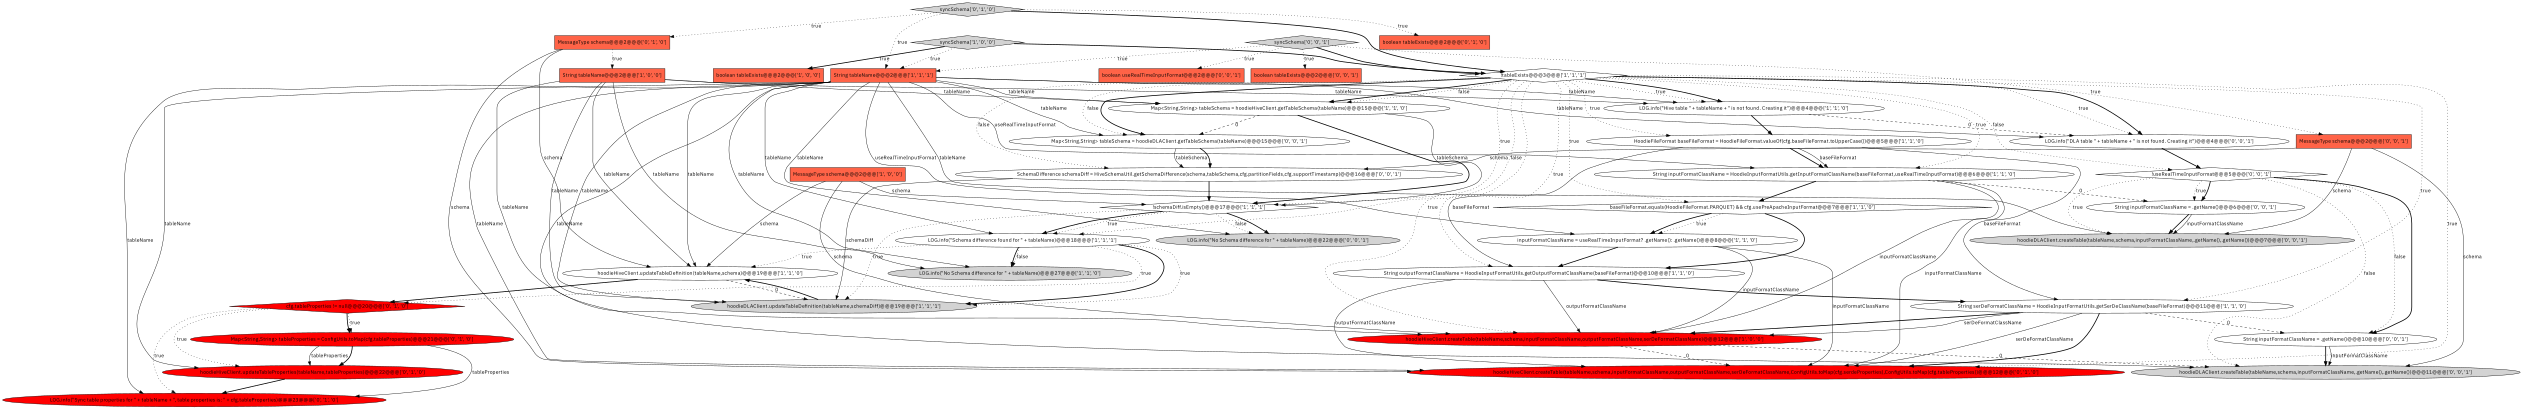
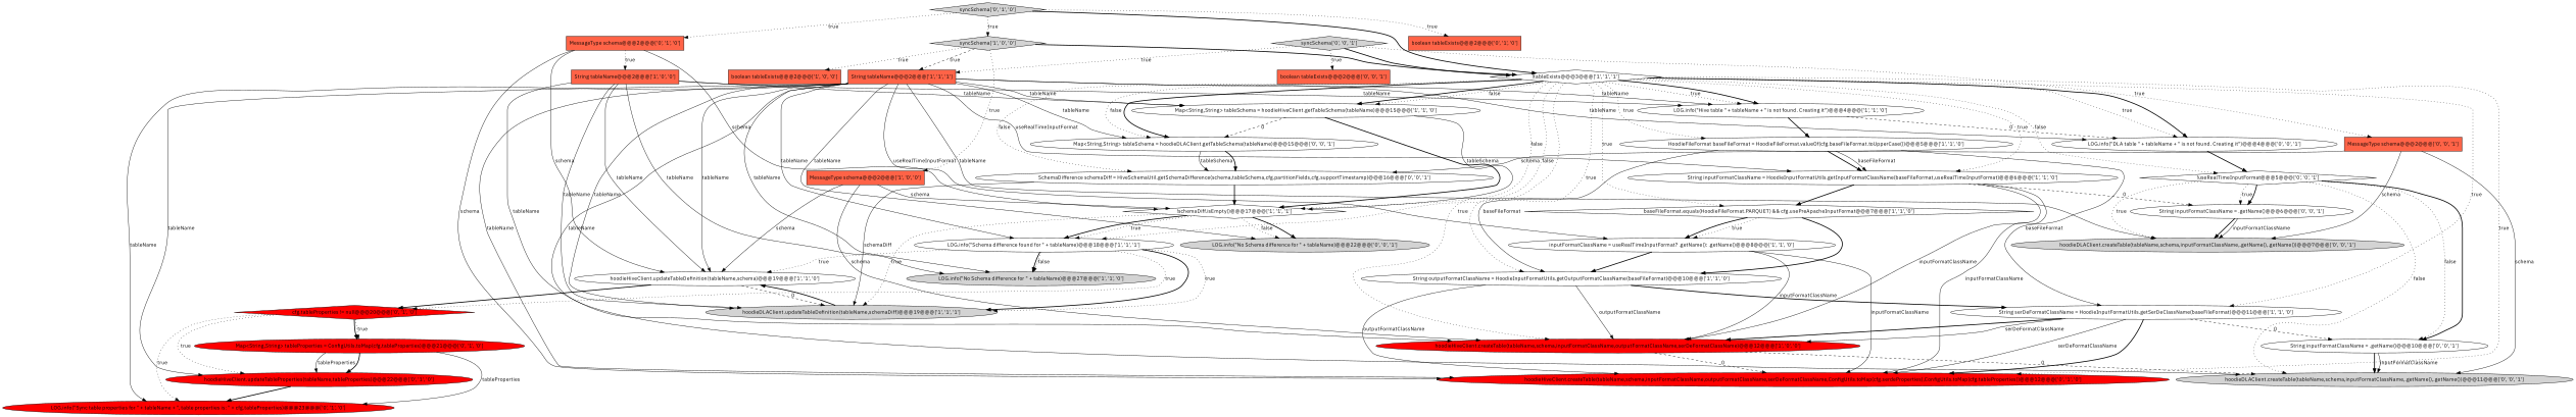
  digraph {
    fontname="IBM Plex Sans"
    node [fillcolor=white fontname="IBM Plex Sans" shape=ellipse style=filled]
    edge [fontname="IBM Plex Sans" style=solid]
    n1 [fillcolor=lightgray label="syncSchema['1', '0', '0']" shape=diamond]
    n2 [fillcolor=tomato label="MessageType schema@@@2@@@['1', '0', '0']" shape=box]
    n3 [fillcolor=tomato label="String tableName@@@2@@@['1', '1', '1']" shape=box]
    n4 [label="!tableExists@@@3@@@['1', '1', '1']" shape=diamond]
    n5 [fillcolor=tomato label="boolean tableExists@@@2@@@['1', '0', '0']" shape=box]
    n6 [label="hoodieHiveClient.updateTableDefinition(tableName,schema)@@@19@@@['1', '1', '0']"]
    n7 [label="!schemaDiff.isEmpty()@@@17@@@['1', '1', '1']" shape=diamond]
    n8 [fillcolor=red label="hoodieHiveClient.createTable(tableName,schema,inputFormatClassName,outputFormatClassName,serDeFormatClassName)@@@12@@@['1', '0', '0']"]
    n9 [label="LOG.info(\"Schema difference found for \" + tableName)@@@18@@@['1', '1', '1']"]
    n10 [fillcolor=lightgray label="hoodieDLAClient.updateTableDefinition(tableName,schemaDiff)@@@19@@@['1', '1', '1']"]
    n11 [fillcolor=lightgray label="LOG.info(\"No Schema difference for \" + tableName)@@@27@@@['1', '1', '0']"]
    n12 [fillcolor=lightgray label="hoodieDLAClient.createTable(tableName,schema,inputFormatClassName,.getName(),.getName())@@@11@@@['0', '0', '1']"]
    n13 [fillcolor=lightgray label="LOG.info(\"No Schema difference for \" + tableName)@@@22@@@['0', '0', '1']"]
    n14 [label="LOG.info(\"DLA table \" + tableName + \" is not found. Creating it\")@@@4@@@['0', '0', '1']"]
    n15 [label="Map<String,String> tableSchema = hoodieDLAClient.getTableSchema(tableName)@@@15@@@['0', '0', '1']"]
    n16 [fillcolor=lightgray label="hoodieDLAClient.createTable(tableName,schema,inputFormatClassName,.getName(),.getName())@@@7@@@['0', '0', '1']"]
    n17 [fillcolor=red label="hoodieHiveClient.updateTableProperties(tableName,tableProperties)@@@22@@@['0', '1', '0']"]
    n18 [fillcolor=red label="LOG.info(\"Sync table properties for \" + tableName + \", table properties is: \" + cfg.tableProperties)@@@23@@@['0', '1', '0']"]
    n19 [label="LOG.info(\"Hive table \" + tableName + \" is not found. Creating it\")@@@4@@@['1', '1', '0']"]
    n20 [label="inputFormatClassName = useRealTimeInputFormat? .getName(): .getName()@@@8@@@['1', '1', '0']"]
    n21 [fillcolor=red label="hoodieHiveClient.createTable(tableName,schema,inputFormatClassName,outputFormatClassName,serDeFormatClassName,ConfigUtils.toMap(cfg.serdeProperties),ConfigUtils.toMap(cfg.tableProperties))@@@12@@@['0', '1', '0']"]
    n22 [label="Map<String,String> tableSchema = hoodieHiveClient.getTableSchema(tableName)@@@15@@@['1', '1', '0']"]
    n23 [label="String inputFormatClassName = HoodieInputFormatUtils.getInputFormatClassName(baseFileFormat,useRealTimeInputFormat)@@@6@@@['1', '1', '0']"]
    n24 [fillcolor=tomato label="String tableName@@@2@@@['1', '0', '0']" shape=box]
    n25 [label="SchemaDifference schemaDiff = HiveSchemaUtil.getSchemaDifference(schema,tableSchema,cfg.partitionFields,cfg.supportTimestamp)@@@16@@@['0', '0', '1']"]
    n26 [label="!useRealTimeInputFormat@@@5@@@['0', '0', '1']" shape=diamond]
    n27 [label="HoodieFileFormat baseFileFormat = HoodieFileFormat.valueOf(cfg.baseFileFormat.toUpperCase())@@@5@@@['1', '1', '0']"]
    n28 [label="String outputFormatClassName = HoodieInputFormatUtils.getOutputFormatClassName(baseFileFormat)@@@10@@@['1', '1', '0']"]
    n29 [label="String serDeFormatClassName = HoodieInputFormatUtils.getSerDeClassName(baseFileFormat)@@@11@@@['1', '1', '0']"]
    n30 [label="baseFileFormat.equals(HoodieFileFormat.PARQUET) && cfg.usePreApacheInputFormat@@@7@@@['1', '1', '0']" shape=diamond]
    n31 [fillcolor=red label="cfg.tableProperties != null@@@20@@@['0', '1', '0']" shape=diamond]
    n32 [fillcolor=red label="Map<String,String> tableProperties = ConfigUtils.toMap(cfg.tableProperties)@@@21@@@['0', '1', '0']"]
    n33 [label="String inputFormatClassName = .getName()@@@10@@@['0', '0', '1']"]
-   n34 [fillcolor=tomato label="boolean useRealTimeInputFormat@@@2@@@['0', '0', '1']" shape=box]
    n35 [fillcolor=tomato label="boolean tableExists@@@2@@@['0', '1', '0']" shape=box]
    n36 [label="String inputFormatClassName = .getName()@@@6@@@['0', '0', '1']"]
    n37 [fillcolor=tomato label="boolean tableExists@@@2@@@['0', '0', '1']" shape=box]
    n38 [fillcolor=tomato label="MessageType schema@@@2@@@['0', '0', '1']" shape=box]
    n39 [fillcolor=lightgray label="syncSchema['0', '0', '1']" shape=diamond]
    n40 [fillcolor=lightgray label="syncSchema['0', '1', '0']" shape=diamond]
    n41 [fillcolor=tomato label="MessageType schema@@@2@@@['0', '1', '0']" shape=box]
-   n1 -> n3 [label=true style=dotted]
+   n1 -> n2 [label=true style=dotted]
+   n1 -> n3 [label=true style=dashed]
    n1 -> n4 [style=bold]
-   n1 -> n5 [label=true style=bold]
+   n1 -> n5 [label=true style=dotted]
    n2 -> n6 [label=schema]
    n2 -> n7 [label=schema]
    n2 -> n8 [label=schema]
    n3 -> n6 [label=tableName]
    n3 -> n9 [label=tableName]
    n3 -> n10 [label=tableName]
    n3 -> n11 [label=tableName]
    n3 -> n12 [label=tableName]
    n3 -> n13 [label=tableName]
    n3 -> n14 [label=tableName]
    n3 -> n15 [label=tableName]
    n3 -> n16 [label=tableName]
    n3 -> n17 [label=tableName]
    n3 -> n18 [label=tableName]
    n3 -> n19 [label=tableName]
    n3 -> n20 [label=useRealTimeInputFormat]
    n3 -> n21 [label=tableName]
    n3 -> n22 [label=tableName]
    n3 -> n23 [label=useRealTimeInputFormat]
-   n4 -> n7 [label=true style=dotted]
+   n4 -> n7 [label=false style=dotted]
    n4 -> n8 [label=true style=dotted]
    n4 -> n9 [label=false style=dotted]
    n4 -> n14 [label=true style=dotted]
    n4 -> n14 [style=bold]
    n4 -> n15 [style=bold]
    n4 -> n15 [label=false style=dotted]
    n4 -> n19 [label=true style=dotted]
    n4 -> n19 [style=bold]
    n4 -> n21 [label=true style=dotted]
    n4 -> n22 [style=bold]
    n4 -> n22 [label=false style=dotted]
    n4 -> n23 [label=true style=dotted]
    n4 -> n25 [label=false style=dotted]
    n4 -> n26 [label=false style=dotted]
    n4 -> n27 [label=true style=dotted]
    n4 -> n28 [label=true style=dotted]
    n4 -> n29 [label=true style=dotted]
    n4 -> n30 [label=true style=dotted]
    n6 -> n10 [label=0 style=dashed]
    n6 -> n31 [style=bold]
    n7 -> n9 [style=bold]
    n7 -> n9 [label=true style=dotted]
    n7 -> n10 [label=true style=dotted]
    n7 -> n13 [label=false style=dotted]
    n7 -> n13 [style=bold]
    n8 -> n12 [label=0 style=dashed]
    n8 -> n21 [label=0 style=dashed]
    n9 -> n6 [label=true style=dotted]
    n9 -> n10 [label=true style=dotted]
    n9 -> n10 [style=bold]
    n9 -> n11 [style=bold]
    n9 -> n11 [label=false style=dotted]
    n9 -> n31 [label=true style=dotted]
    n10 -> n6 [style=bold]
    n14 -> n26 [style=bold]
    n15 -> n25 [label=tableSchema]
    n15 -> n25 [style=bold]
    n17 -> n18 [style=bold]
    n19 -> n14 [label=0 style=dashed]
    n19 -> n27 [style=bold]
    n20 -> n8 [label=inputFormatClassName]
    n20 -> n21 [label=inputFormatClassName]
    n20 -> n28 [style=bold]
    n22 -> n7 [label=tableSchema]
    n22 -> n7 [style=bold]
    n22 -> n15 [label=0 style=dashed]
    n23 -> n8 [label=inputFormatClassName]
    n23 -> n21 [label=inputFormatClassName]
    n23 -> n30 [style=bold]
    n23 -> n36 [label=0 style=dashed]
    n24 -> n6 [label=tableName]
    n24 -> n8 [label=tableName]
    n24 -> n10 [label=tableName]
    n24 -> n11 [label=tableName]
    n24 -> n19 [label=tableName]
    n24 -> n22 [label=tableName]
    n25 -> n7 [style=bold]
    n25 -> n10 [label=schemaDiff]
    n26 -> n12 [label=false style=dotted]
    n26 -> n16 [label=true style=dotted]
    n26 -> n33 [label=false style=dotted]
    n26 -> n33 [style=bold]
    n26 -> n36 [label=true style=dotted]
    n26 -> n36 [style=bold]
    n27 -> n23 [style=bold]
    n27 -> n23 [label=baseFileFormat]
    n27 -> n28 [label=baseFileFormat]
    n27 -> n29 [label=baseFileFormat]
    n28 -> n8 [label=outputFormatClassName]
    n28 -> n21 [label=outputFormatClassName]
    n28 -> n29 [style=bold]
    n29 -> n8 [label=serDeFormatClassName]
    n29 -> n8 [style=bold]
    n29 -> n21 [label=serDeFormatClassName]
    n29 -> n21 [style=bold]
    n29 -> n33 [label=0 style=dashed]
    n30 -> n20 [label=true style=dotted]
    n30 -> n20 [style=bold]
    n30 -> n28 [style=bold]
    n31 -> n17 [label=true style=dotted]
    n31 -> n18 [label=true style=dotted]
    n31 -> n32 [label=true style=dotted]
    n31 -> n32 [style=bold]
    n32 -> n17 [label=tableProperties]
    n32 -> n17 [style=bold]
    n32 -> n18 [label=tableProperties]
    n33 -> n12 [label=inputFormatClassName]
    n33 -> n12 [style=bold]
    n36 -> n16 [style=bold]
    n36 -> n16 [label=inputFormatClassName]
    n38 -> n12 [label=schema]
    n38 -> n16 [label=schema]
    n38 -> n25 [label=schema]
    n39 -> n3 [label=true style=dotted]
    n39 -> n4 [style=bold]
-   n39 -> n34 [label=true style=dotted]
    n39 -> n37 [label=true style=dotted]
    n39 -> n38 [label=true style=dotted]
-   n40 -> n3 [label=true style=dotted]
+   n40 -> n1 [label=true style=dotted]
    n40 -> n4 [style=bold]
    n40 -> n35 [label=true style=dotted]
    n40 -> n41 [label=true style=dotted]
    n41 -> n6 [label=schema]
+   n41 -> n7 [label=schema]
    n41 -> n21 [label=schema]
    n41 -> n24 [label=true style=dotted]
  }
